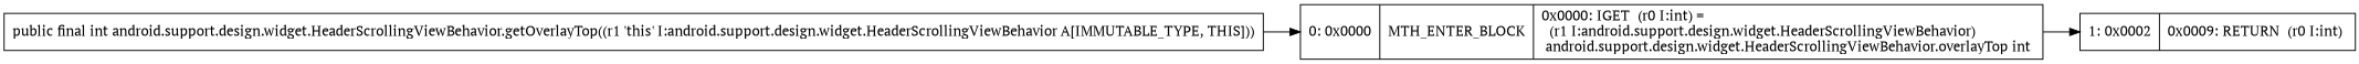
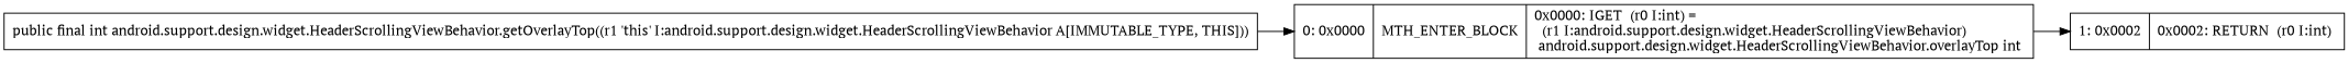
  digraph {
    rankdir=LR
    fontname="PT Serif"
    node [shape=record fontname="PT Serif"]
    edge [fontname="PT Serif"]
    n1 [label="{0\:\ 0x0000|MTH_ENTER_BLOCK\l|0x0000: IGET  (r0 I:int) = \l  (r1 I:android.support.design.widget.HeaderScrollingViewBehavior)\l android.support.design.widget.HeaderScrollingViewBehavior.overlayTop int \l}"]
-   n2 [label="{1\:\ 0x0002|0x0009: RETURN  (r0 I:int) \l}"]
+   n2 [label="{1\:\ 0x0002|0x0002: RETURN  (r0 I:int) \l}"]
    n3 [label="{public final int android.support.design.widget.HeaderScrollingViewBehavior.getOverlayTop((r1 'this' I:android.support.design.widget.HeaderScrollingViewBehavior A[IMMUTABLE_TYPE, THIS])) }"]
    n1 -> n2
    n3 -> n1
  }
